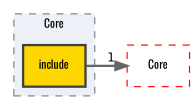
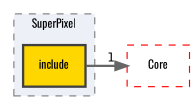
  digraph {
    compound=true
    rankdir=LR
    fontname=Oswald
    node [fontname=Oswald fontsize=10 shape=box]
    n1 [color=grey25 fillcolor=gold label=include style="filled,bold,"]
    n2 [color=red fillcolor=white label=Core style="dashed,filled"]
    subgraph cluster_1 {
      bgcolor="#edf0f7"
      fontsize=10
-     label=Core
+     label=SuperPixel
      pencolor=grey50
      style="filled,dashed,"
      n1
    }
    n1 -> n2 [fontname=Oswald fontsize=10 headlabel=1 labeldistance=1.5 labelfontname=Helvetica labelfontsize=10 color=gray40 style=bold]
  }
